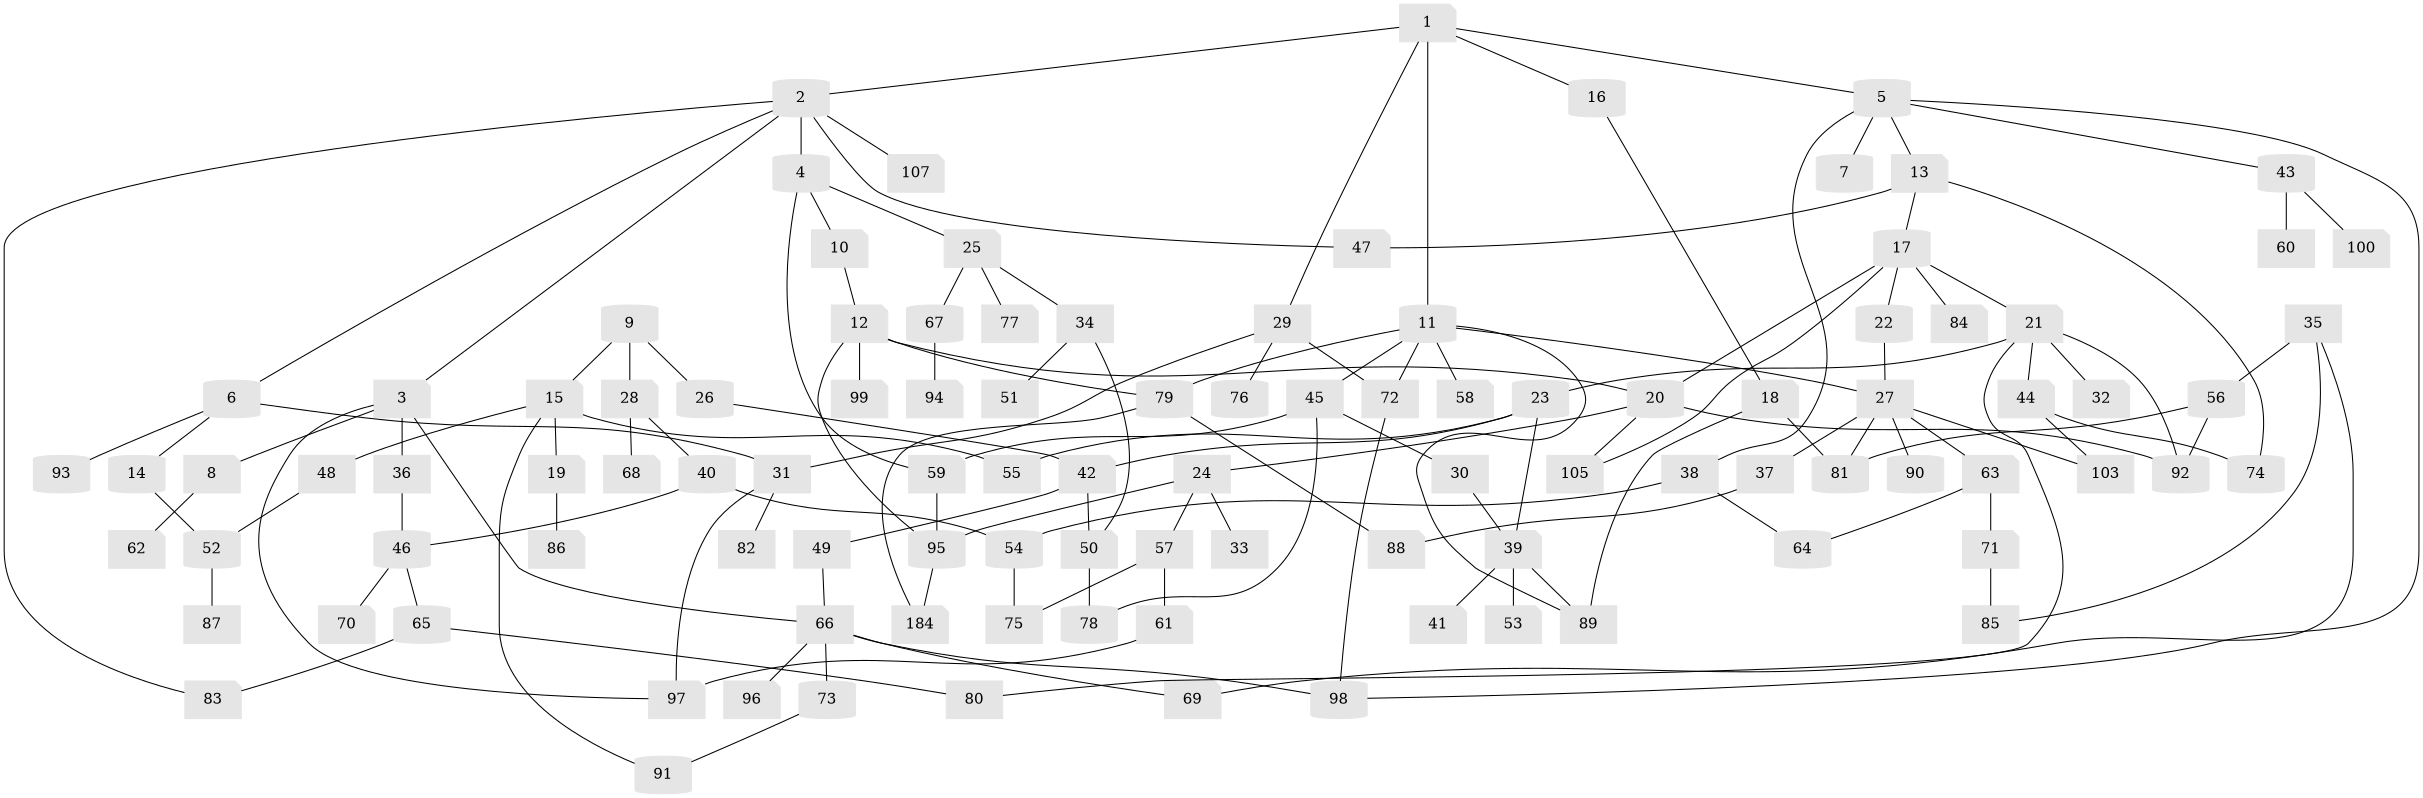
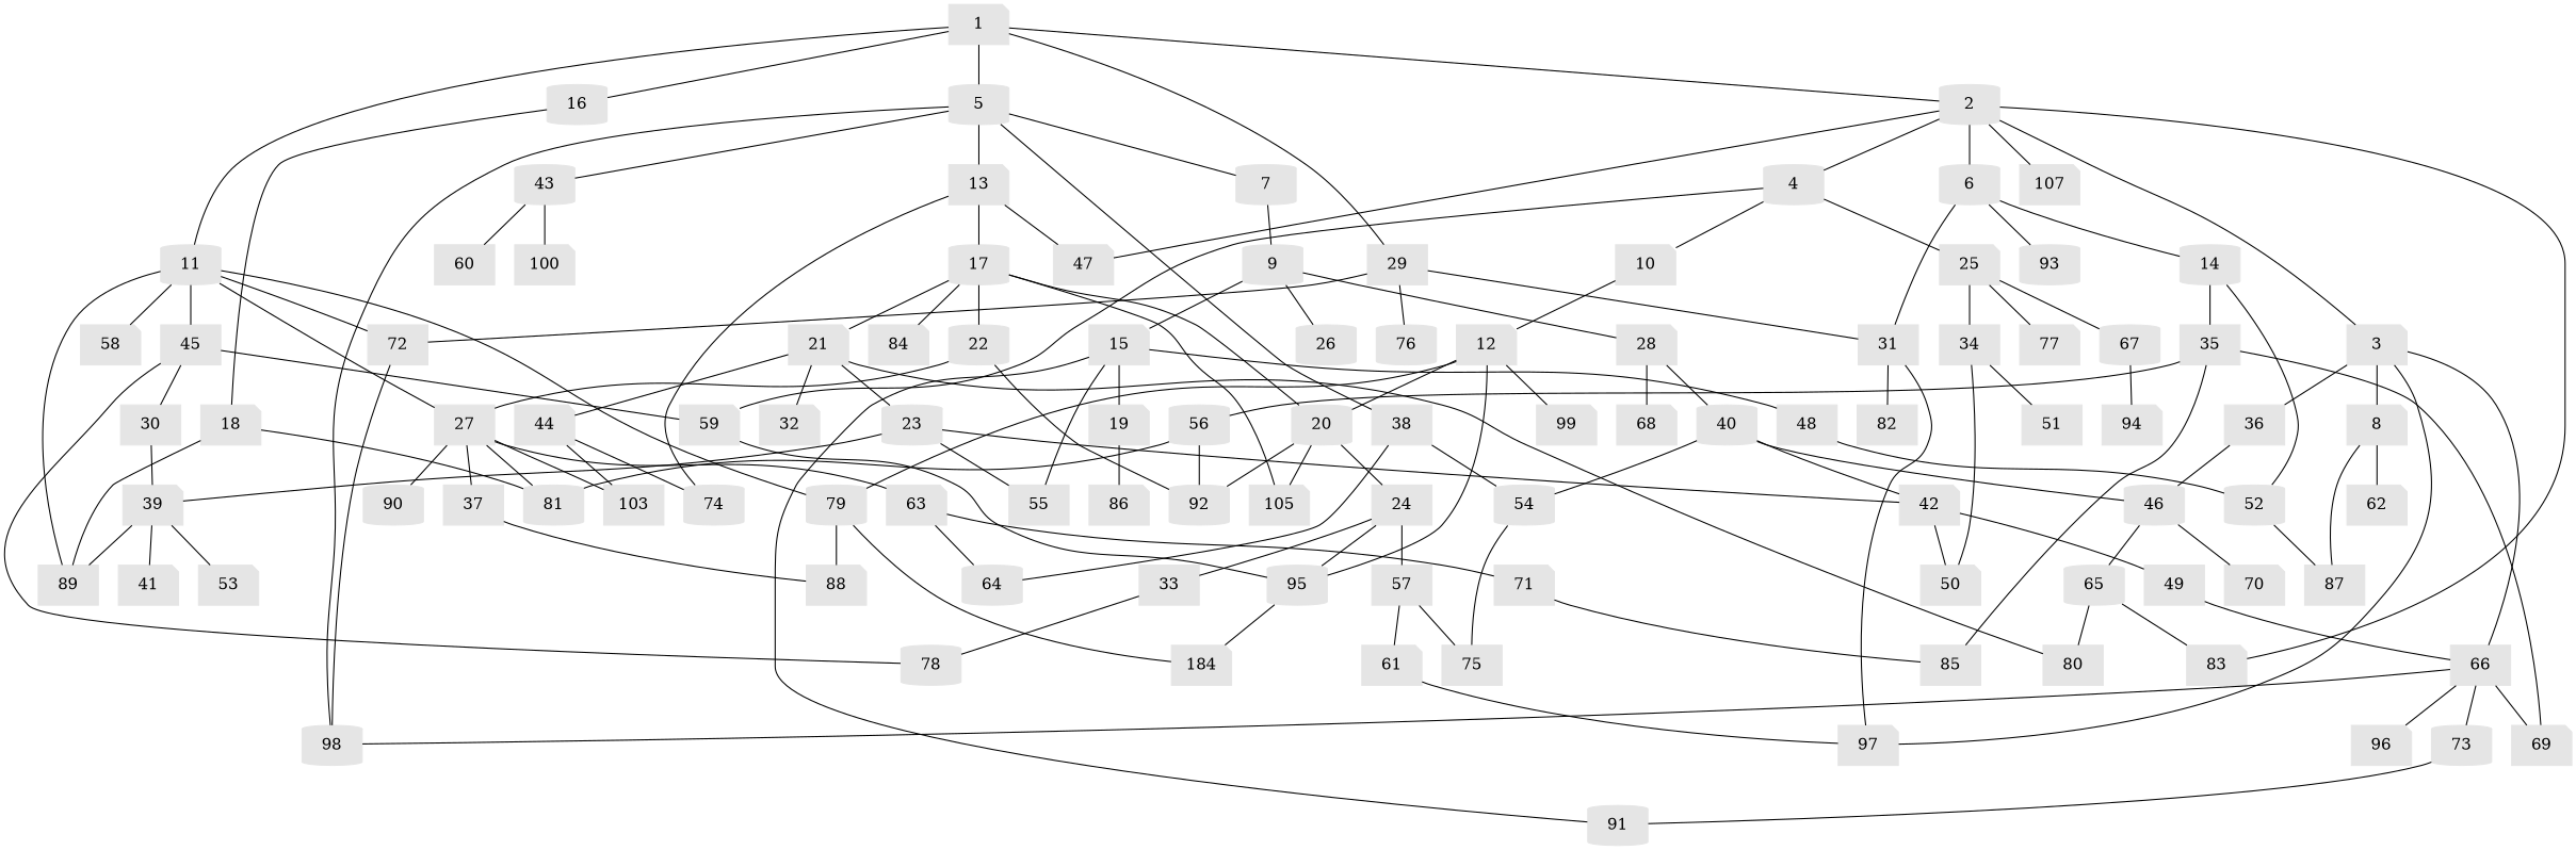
  graph {
    node [color=gray90 shape=note style=filled]
    2 [shape=cylinder]
    1
    5 [shape=cylinder]
    11 [shape=cylinder]
    16 [shape=cylinder]
    29 [shape=box]
    3
    4 [shape=cylinder]
    6 [shape=cylinder]
    47
    83
    n12 [label=107]
    7 [shape=cylinder]
    13
    38 [shape=box]
    43 [shape=cylinder]
    98 [shape=cylinder]
    27 [shape=box]
    45 [shape=box]
    58
    72 [shape=box]
    79 [shape=cylinder]
    89 [shape=box]
    18
    31 [shape=box]
    76 [shape=cylinder]
    8
    36 [shape=box]
    66 [shape=box]
    97
    10
    25
    59
    14 [shape=cylinder]
    93 [shape=cylinder]
    62
    87 [shape=box]
    46 [shape=cylinder]
    69
    73 [shape=cylinder]
    96
    12
    34 [shape=box]
    67 [shape=cylinder]
    77
    95 [shape=cylinder]
    9 [shape=cylinder]
    17 [shape=cylinder]
    74 [shape=cylinder]
    54 [shape=cylinder]
    64 [shape=cylinder]
    60 [shape=box]
    100
    35 [shape=box]
    52 [shape=cylinder]
    82 [shape=box]
    15
    26 [shape=cylinder]
    28
    19
    48 [shape=box]
    55 [shape=box]
    91 [shape=cylinder]
    42
    40 [shape=cylinder]
    68
    20 [shape=cylinder]
    99
    81 [shape=cylinder]
    37 [shape=box]
    63
    90 [shape=cylinder]
    103 [shape=box]
    30 [shape=box]
    78 [shape=cylinder]
    88
    n77 [label=184]
    n78 [label=105]
    24 [shape=box]
    92 [shape=cylinder]
    21
    22 [shape=cylinder]
    84
    56 [shape=cylinder]
    85 [shape=box]
    86
    23 [shape=cylinder]
    32
    44
    80 [shape=box]
    33 [shape=box]
    57 [shape=box]
    39
    41
    53
    50
    49 [shape=box]
    75 [shape=box]
    61
    51 [shape=box]
    94
    71
    65 [shape=cylinder]
    70
    2 -- 3
    2 -- 4
    2 -- 6
    2 -- 47
    2 -- 83
    2 -- n12
    1 -- 2
    1 -- 5
    1 -- 11
    1 -- 16
    1 -- 29
    5 -- 7
    5 -- 13
    5 -- 38
    5 -- 43
    5 -- 98
    11 -- 27
    11 -- 45
    11 -- 58
    11 -- 72
    11 -- 79
    11 -- 89
    16 -- 18
    29 -- 72
    29 -- 31
    29 -- 76
    3 -- 8
    3 -- 36
    3 -- 66
    3 -- 97
    4 -- 10
    4 -- 25
    4 -- 59
    6 -- 31
    6 -- 14
    6 -- 93
+   7 -- 9
    13 -- 47
    13 -- 17
    13 -- 74
    38 -- 54
    38 -- 64
    43 -- 60
    43 -- 100
    27 -- 81
    27 -- 37
    27 -- 63
    27 -- 90
    27 -- 103
    45 -- 59
    45 -- 30
    45 -- 78
    72 -- 98
    79 -- 88
    79 -- n77
    18 -- 89
    18 -- 81
    31 -- 97
    31 -- 82
    8 -- 62
+   8 -- 87
    36 -- 46
    66 -- 98
    66 -- 69
    66 -- 73
    66 -- 96
    10 -- 12
    25 -- 34
    25 -- 67
    25 -- 77
    59 -- 95
+   14 -- 35
    14 -- 52
    46 -- 65
    46 -- 70
    73 -- 91
    12 -- 79
    12 -- 95
    12 -- 20
    12 -- 99
    34 -- 50
    34 -- 51
    67 -- 94
    95 -- n77
    9 -- 15
    9 -- 26
    9 -- 28
    17 -- 20
    17 -- n78
    17 -- 21
    17 -- 22
    17 -- 84
    54 -- 75
    35 -- 69
    35 -- 56
    35 -- 85
    52 -- 87
    15 -- 19
    15 -- 48
    15 -- 55
    15 -- 91
-   26 -- 42
+   40 -- 42
    28 -- 40
    28 -- 68
    19 -- 86
    48 -- 52
    42 -- 50
    42 -- 49
    40 -- 46
    40 -- 54
    20 -- n78
    20 -- 24
    20 -- 92
    37 -- 88
    63 -- 64
    63 -- 71
    30 -- 39
    24 -- 95
    24 -- 33
    24 -- 57
-   21 -- 92
+   22 -- 92
    21 -- 23
    21 -- 32
    21 -- 44
    21 -- 80
    22 -- 27
    56 -- 81
    56 -- 92
    23 -- 55
    23 -- 42
    23 -- 39
    44 -- 74
    44 -- 103
    57 -- 75
    57 -- 61
    39 -- 89
    39 -- 41
    39 -- 53
-   50 -- 78
+   33 -- 78
    49 -- 66
    61 -- 97
    71 -- 85
    65 -- 83
    65 -- 80
  }
